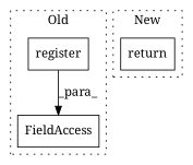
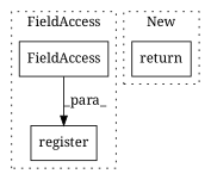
  digraph {
    fontname="Noto Serif"
    node [shape=box fontname="Noto Serif"]
    n1 [a=32 l="9,1" label=register s="2022,2061"]
    n2 [a=22 l=13 label=FieldAccess s=2031]
    n3 [a=41 l=7 label=return s=3316]
    subgraph cluster_1 {
-     label=Old
+     label=FieldAccess
      style=dotted
      n1
      n2
    }
    subgraph cluster_2 {
      label=New
      style=dotted
      n3
    }
-   n1 -> n2 [label=_para_ fontname="Noto Serif"]
+   n2 -> n1 [label=_para_ fontname="Noto Serif"]
  }
